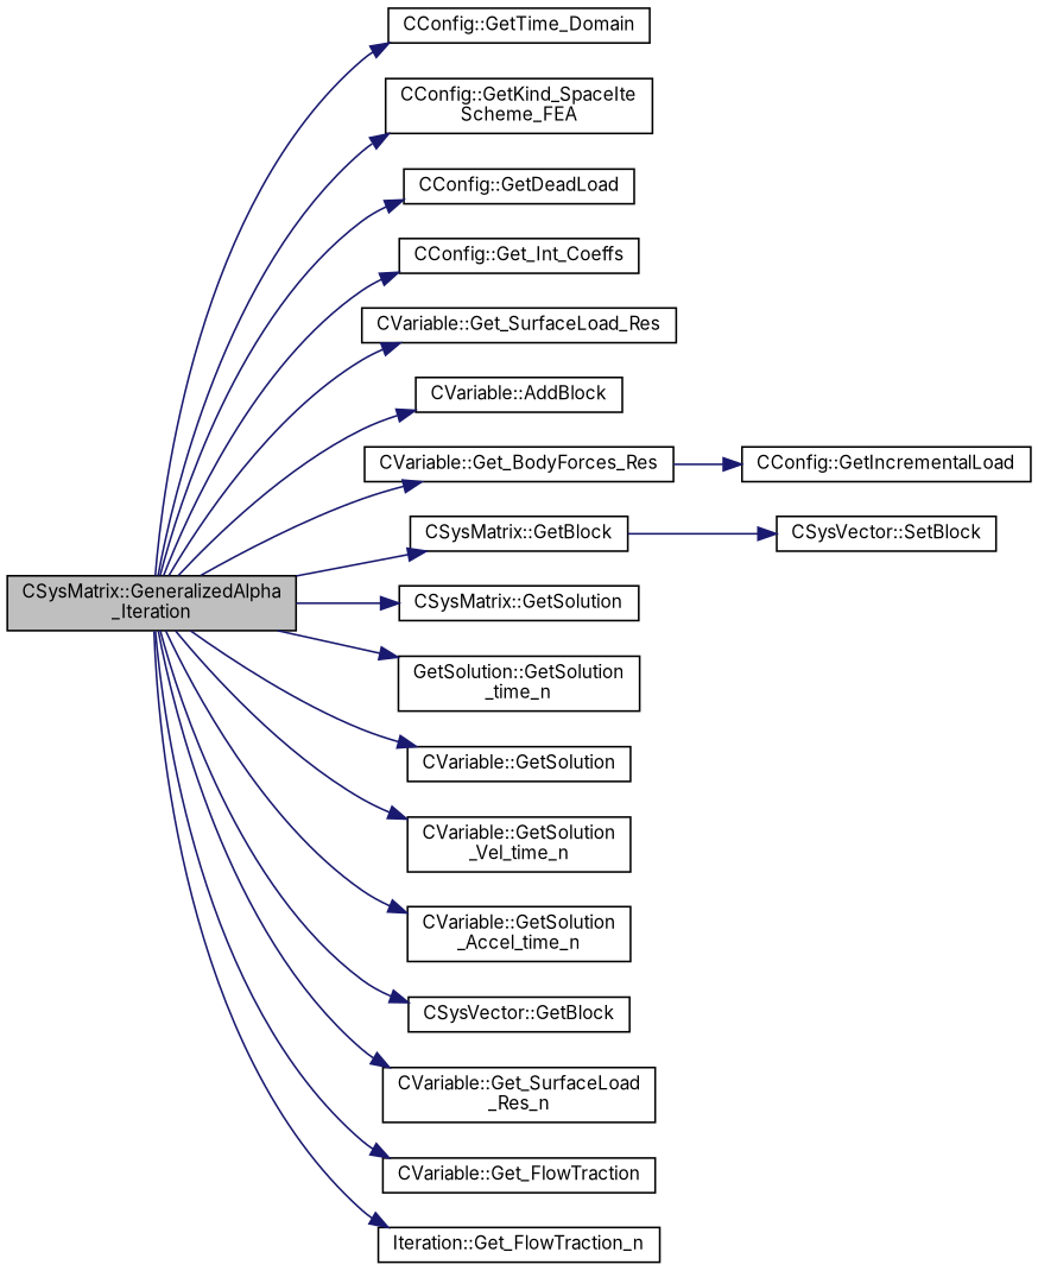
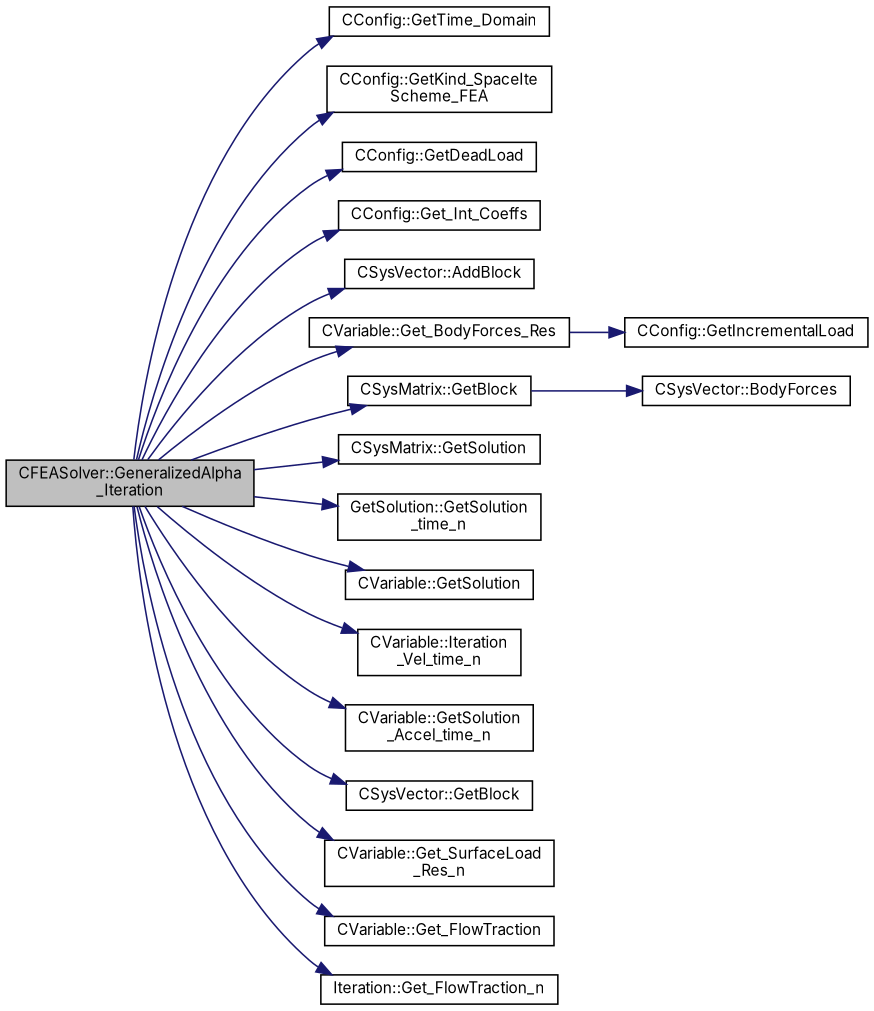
  digraph {
    fontname=Inter
    rankdir=LR
    node [color=black fillcolor=white fontname=Inter fontsize=10 shape=record style=filled]
    edge [color=midnightblue fontname=Inter fontsize=10 labelfontname=Helvetica labelfontsize=10 style=solid]
-   n1 [fillcolor=grey75 fontcolor=black height=0.2 label="CSysMatrix::GeneralizedAlpha\l_Iteration" width=0.4]
+   n1 [fillcolor=grey75 fontcolor=black height=0.2 label="CFEASolver::GeneralizedAlpha\l_Iteration" width=0.4]
    n2 [height=0.2 label="CConfig::GetTime_Domain" width=0.4]
    n3 [height=0.2 label="CConfig::GetKind_SpaceIte\lScheme_FEA" width=0.4]
    n4 [height=0.2 label="CConfig::GetDeadLoad" width=0.4]
    n5 [height=0.2 label="CConfig::Get_Int_Coeffs" width=0.4]
-   n6 [height=0.2 label="CVariable::Get_SurfaceLoad_Res" width=0.4]
-   n7 [height=0.2 label="CVariable::AddBlock" width=0.4]
+   n7 [height=0.2 label="CSysVector::AddBlock" width=0.4]
    n8 [height=0.2 label="CVariable::Get_BodyForces_Res" width=0.4]
    n9 [height=0.2 label="CSysMatrix::GetBlock" width=0.4]
    n10 [height=0.2 label="CSysMatrix::GetSolution" width=0.4]
    n11 [height=0.2 label="GetSolution::GetSolution\l_time_n" width=0.4]
    n12 [height=0.2 label="CVariable::GetSolution" width=0.4]
-   n13 [height=0.2 label="CVariable::GetSolution\l_Vel_time_n" width=0.4]
+   n13 [height=0.2 label="CVariable::Iteration\l_Vel_time_n" width=0.4]
    n14 [height=0.2 label="CVariable::GetSolution\l_Accel_time_n" width=0.4]
    n15 [height=0.2 label="CSysVector::GetBlock" width=0.4]
    n16 [height=0.2 label="CVariable::Get_SurfaceLoad\l_Res_n" width=0.4]
    n17 [height=0.2 label="CVariable::Get_FlowTraction" width=0.4]
    n18 [height=0.2 label="Iteration::Get_FlowTraction_n" width=0.4]
    n19 [height=0.2 label="CConfig::GetIncrementalLoad" width=0.4]
-   n20 [height=0.2 label="CSysVector::SetBlock" width=0.4]
+   n20 [height=0.2 label="CSysVector::BodyForces" width=0.4]
    n1 -> n2
    n1 -> n3
    n1 -> n4
    n1 -> n5
-   n1 -> n6
    n1 -> n7
    n1 -> n8
    n1 -> n9
    n1 -> n10
    n1 -> n11
    n1 -> n12
    n1 -> n13
    n1 -> n14
    n1 -> n15
    n1 -> n16
    n1 -> n17
    n1 -> n18
    n8 -> n19
    n9 -> n20
  }
